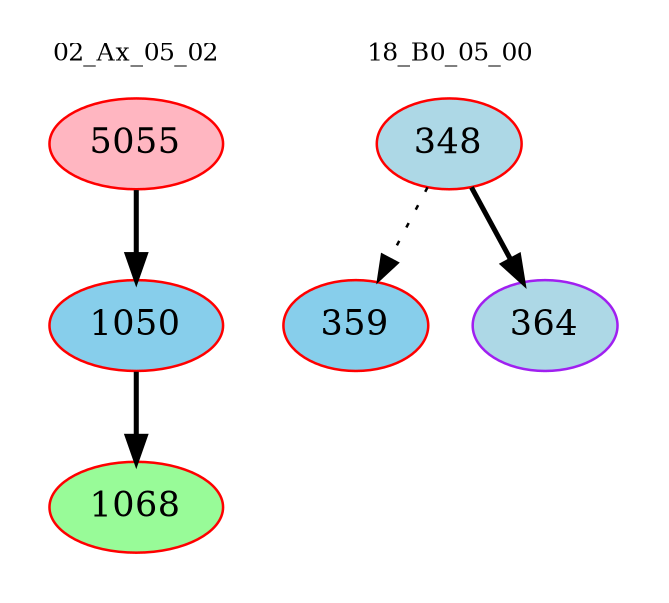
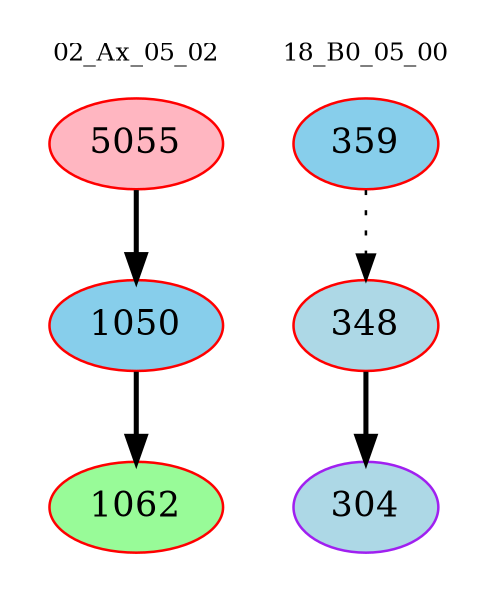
  digraph {
    fontname="DejaVu Serif"
    node [color=red fillcolor=skyblue fontname="DejaVu Serif" style=filled]
    edge [color=black fontname="DejaVu Serif" style=bold]
    n1 [fillcolor=lightpink label=5055]
    n2 [label=1050]
-   n3 [fillcolor=palegreen label=1068]
+   n3 [fillcolor=palegreen label=1062]
    n4 [label=359]
    n5 [fillcolor=lightblue label=348]
-   n6 [color=purple fillcolor=lightblue label=364]
+   n6 [color=purple fillcolor=lightblue label=304]
    subgraph cluster_1 {
      color=white
      fontsize=10
      label="02_Ax_05_02"
      n1
      n2
      n3
    }
    subgraph cluster_2 {
      color=white
      fontsize=10
      label="18_B0_05_00"
      n4
      n5
      n6
    }
    n1 -> n2
    n2 -> n3
-   n5 -> n4 [style=dotted]
+   n4 -> n5 [style=dotted]
    n5 -> n6
  }
